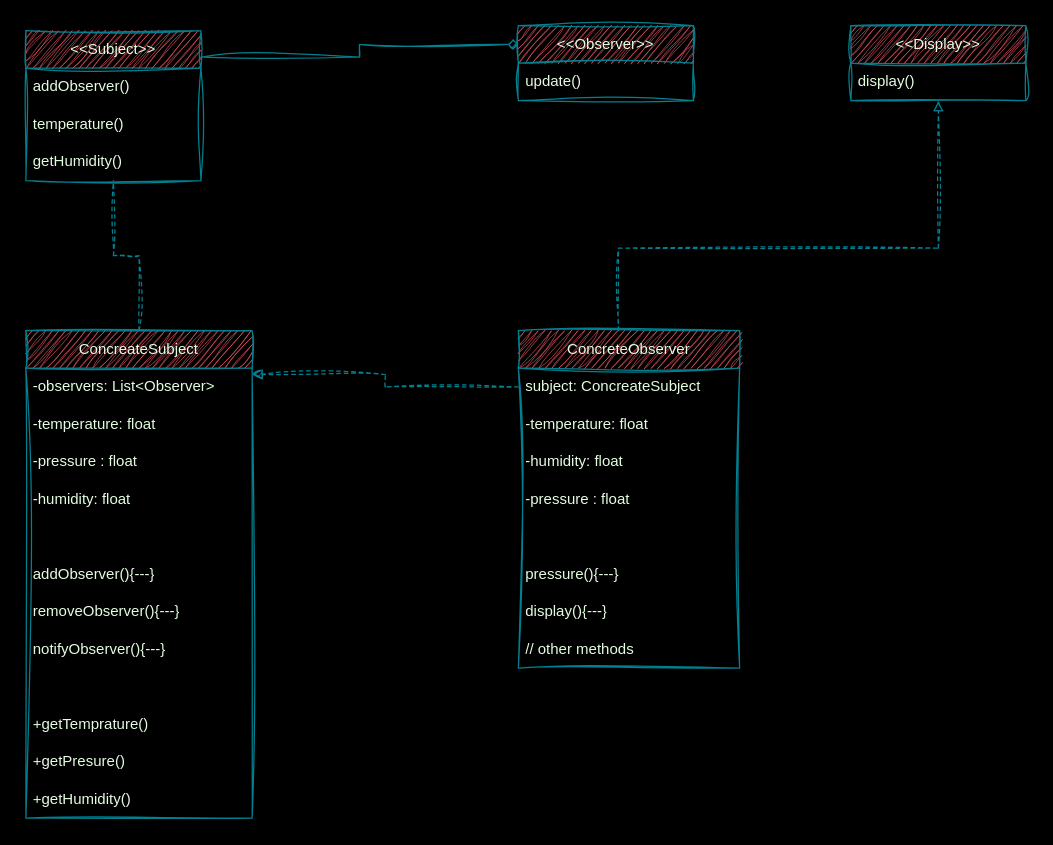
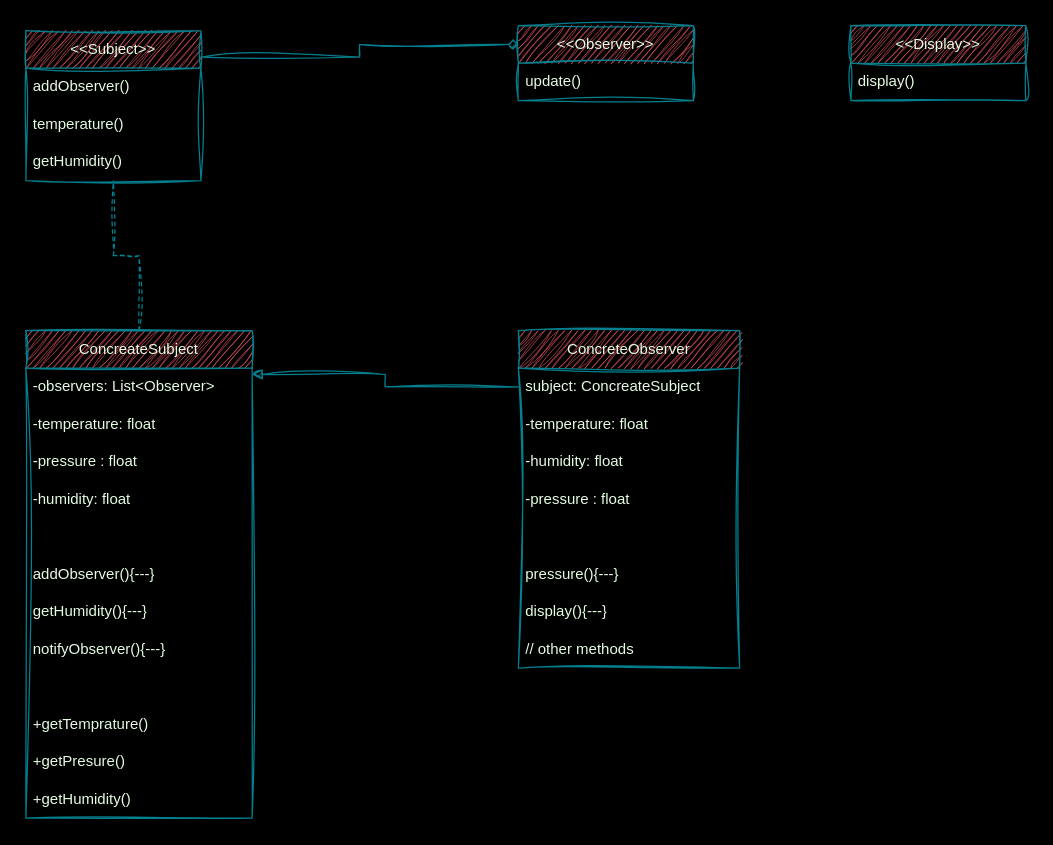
  <mxCell id="0" />
  <mxCell id="1" parent="0" />
  <mxCell id="2" style="edgeStyle=orthogonalEdgeStyle;rounded=0;orthogonalLoop=1;jettySize=auto;html=1;entryX=0;entryY=0.25;entryDx=0;entryDy=0;endArrow=diamond;endFill=1;sketch=1;curveFitting=1;jiggle=2;shadow=1;exitX=1;exitY=0.176;exitDx=0;exitDy=0;exitPerimeter=0;labelBackgroundColor=none;strokeColor=#028090;fontColor=default;" edge="1" parent="1" source="3" target="7"><mxGeometry relative="1" as="geometry" /></mxCell>
  <mxCell id="3" value="&amp;lt;&amp;lt;Subject&amp;gt;&amp;gt;" style="swimlane;fontStyle=0;childLayout=stackLayout;horizontal=1;startSize=30;horizontalStack=0;resizeParent=1;resizeParentMax=0;resizeLast=0;collapsible=1;marginBottom=0;whiteSpace=wrap;html=1;sketch=1;curveFitting=1;jiggle=2;shadow=1;labelBackgroundColor=none;fillColor=#F45B69;strokeColor=#028090;fontColor=#E4FDE1;" vertex="1" parent="1"><mxGeometry x="20" y="24" width="140" height="120" as="geometry"><mxRectangle x="324" y="337" width="103" height="30" as="alternateBounds" /></mxGeometry></mxCell>
  <mxCell id="4" value="addObserver()" style="text;strokeColor=none;fillColor=none;align=left;verticalAlign=middle;spacingLeft=4;spacingRight=4;overflow=hidden;points=[[0,0.5],[1,0.5]];portConstraint=eastwest;rotatable=0;whiteSpace=wrap;html=1;sketch=1;curveFitting=1;jiggle=2;shadow=1;labelBackgroundColor=none;fontColor=#E4FDE1;" vertex="1" parent="3"><mxGeometry y="30" width="140" height="30" as="geometry" /></mxCell>
  <mxCell id="5" value="temperature()" style="text;strokeColor=none;fillColor=none;align=left;verticalAlign=middle;spacingLeft=4;spacingRight=4;overflow=hidden;points=[[0,0.5],[1,0.5]];portConstraint=eastwest;rotatable=0;whiteSpace=wrap;html=1;sketch=1;curveFitting=1;jiggle=2;shadow=1;labelBackgroundColor=none;fontColor=#E4FDE1;" vertex="1" parent="3"><mxGeometry y="60" width="140" height="30" as="geometry" /></mxCell>
  <mxCell id="6" value="getHumidity()" style="text;strokeColor=none;fillColor=none;align=left;verticalAlign=middle;spacingLeft=4;spacingRight=4;overflow=hidden;points=[[0,0.5],[1,0.5]];portConstraint=eastwest;rotatable=0;whiteSpace=wrap;html=1;sketch=1;curveFitting=1;jiggle=2;shadow=1;labelBackgroundColor=none;fontColor=#E4FDE1;" vertex="1" parent="3"><mxGeometry y="90" width="140" height="30" as="geometry" /></mxCell>
  <mxCell id="7" value="&amp;lt;&amp;lt;Observer&amp;gt;&amp;gt;" style="swimlane;fontStyle=0;childLayout=stackLayout;horizontal=1;startSize=30;horizontalStack=0;resizeParent=1;resizeParentMax=0;resizeLast=0;collapsible=1;marginBottom=0;whiteSpace=wrap;html=1;sketch=1;curveFitting=1;jiggle=2;shadow=1;labelBackgroundColor=none;fillColor=#F45B69;strokeColor=#028090;fontColor=#E4FDE1;" vertex="1" parent="1"><mxGeometry x="414" y="20" width="140" height="60" as="geometry"><mxRectangle x="718" y="333" width="112" height="30" as="alternateBounds" /></mxGeometry></mxCell>
  <mxCell id="8" value="update()" style="text;strokeColor=none;fillColor=none;align=left;verticalAlign=middle;spacingLeft=4;spacingRight=4;overflow=hidden;points=[[0,0.5],[1,0.5]];portConstraint=eastwest;rotatable=0;whiteSpace=wrap;html=1;sketch=1;curveFitting=1;jiggle=2;shadow=1;labelBackgroundColor=none;fontColor=#E4FDE1;" vertex="1" parent="7"><mxGeometry y="30" width="140" height="30" as="geometry" /></mxCell>
  <mxCell id="9" style="edgeStyle=orthogonalEdgeStyle;rounded=0;orthogonalLoop=1;jettySize=auto;html=1;dashed=1;endArrow=none;endFill=0;sketch=1;curveFitting=1;jiggle=2;shadow=1;labelBackgroundColor=none;strokeColor=#028090;fontColor=default;" edge="1" parent="1" source="10" target="3"><mxGeometry relative="1" as="geometry" /></mxCell>
  <mxCell id="10" value="ConcreateSubject" style="swimlane;fontStyle=0;childLayout=stackLayout;horizontal=1;startSize=30;horizontalStack=0;resizeParent=1;resizeParentMax=0;resizeLast=0;collapsible=1;marginBottom=0;whiteSpace=wrap;html=1;sketch=1;curveFitting=1;jiggle=2;shadow=1;labelBackgroundColor=none;fillColor=#F45B69;strokeColor=#028090;fontColor=#E4FDE1;" vertex="1" parent="1"><mxGeometry x="20" y="264" width="181" height="390" as="geometry"><mxRectangle x="324" y="573" width="130" height="30" as="alternateBounds" /></mxGeometry></mxCell>
  <mxCell id="11" value="-observers: List&amp;lt;Observer&amp;gt;" style="text;strokeColor=none;fillColor=none;align=left;verticalAlign=middle;spacingLeft=4;spacingRight=4;overflow=hidden;points=[[0,0.5],[1,0.5]];portConstraint=eastwest;rotatable=0;whiteSpace=wrap;html=1;sketch=1;curveFitting=1;jiggle=2;shadow=1;labelBackgroundColor=none;fontColor=#E4FDE1;" vertex="1" parent="10"><mxGeometry y="30" width="181" height="30" as="geometry" /></mxCell>
  <mxCell id="12" value="-temperature: float&amp;nbsp;" style="text;strokeColor=none;fillColor=none;align=left;verticalAlign=middle;spacingLeft=4;spacingRight=4;overflow=hidden;points=[[0,0.5],[1,0.5]];portConstraint=eastwest;rotatable=0;whiteSpace=wrap;html=1;sketch=1;curveFitting=1;jiggle=2;shadow=1;labelBackgroundColor=none;fontColor=#E4FDE1;" vertex="1" parent="10"><mxGeometry y="60" width="181" height="30" as="geometry" /></mxCell>
  <mxCell id="13" value="-pressure : float&amp;nbsp;" style="text;strokeColor=none;fillColor=none;align=left;verticalAlign=middle;spacingLeft=4;spacingRight=4;overflow=hidden;points=[[0,0.5],[1,0.5]];portConstraint=eastwest;rotatable=0;whiteSpace=wrap;html=1;sketch=1;curveFitting=1;jiggle=2;shadow=1;labelBackgroundColor=none;fontColor=#E4FDE1;" vertex="1" parent="10"><mxGeometry y="90" width="181" height="30" as="geometry" /></mxCell>
  <mxCell id="14" value="-humidity: float&amp;nbsp;" style="text;strokeColor=none;fillColor=none;align=left;verticalAlign=middle;spacingLeft=4;spacingRight=4;overflow=hidden;points=[[0,0.5],[1,0.5]];portConstraint=eastwest;rotatable=0;whiteSpace=wrap;html=1;sketch=1;curveFitting=1;jiggle=2;shadow=1;labelBackgroundColor=none;fontColor=#E4FDE1;" vertex="1" parent="10"><mxGeometry y="120" width="181" height="30" as="geometry" /></mxCell>
  <mxCell id="15" value="&amp;nbsp;" style="text;strokeColor=none;fillColor=none;align=left;verticalAlign=middle;spacingLeft=4;spacingRight=4;overflow=hidden;points=[[0,0.5],[1,0.5]];portConstraint=eastwest;rotatable=0;whiteSpace=wrap;html=1;sketch=1;curveFitting=1;jiggle=2;shadow=1;labelBackgroundColor=none;fontColor=#E4FDE1;" vertex="1" parent="10"><mxGeometry y="150" width="181" height="30" as="geometry" /></mxCell>
  <mxCell id="16" value="addObserver(){---}" style="text;strokeColor=none;fillColor=none;align=left;verticalAlign=middle;spacingLeft=4;spacingRight=4;overflow=hidden;points=[[0,0.5],[1,0.5]];portConstraint=eastwest;rotatable=0;whiteSpace=wrap;html=1;sketch=1;curveFitting=1;jiggle=2;shadow=1;labelBackgroundColor=none;fontColor=#E4FDE1;" vertex="1" parent="10"><mxGeometry y="180" width="181" height="30" as="geometry" /></mxCell>
- <mxCell id="17" value="removeObserver(){---}" style="text;strokeColor=none;fillColor=none;align=left;verticalAlign=middle;spacingLeft=4;spacingRight=4;overflow=hidden;points=[[0,0.5],[1,0.5]];portConstraint=eastwest;rotatable=0;whiteSpace=wrap;html=1;sketch=1;curveFitting=1;jiggle=2;shadow=1;labelBackgroundColor=none;fontColor=#E4FDE1;" vertex="1" parent="10"><mxGeometry y="210" width="181" height="30" as="geometry" /></mxCell>
+ <mxCell id="17" value="getHumidity(){---}" style="text;strokeColor=none;fillColor=none;align=left;verticalAlign=middle;spacingLeft=4;spacingRight=4;overflow=hidden;points=[[0,0.5],[1,0.5]];portConstraint=eastwest;rotatable=0;whiteSpace=wrap;html=1;sketch=1;curveFitting=1;jiggle=2;shadow=1;labelBackgroundColor=none;fontColor=#E4FDE1;" vertex="1" parent="10"><mxGeometry y="210" width="181" height="30" as="geometry" /></mxCell>
  <mxCell id="18" value="notifyObserver(){---}" style="text;strokeColor=none;fillColor=none;align=left;verticalAlign=middle;spacingLeft=4;spacingRight=4;overflow=hidden;points=[[0,0.5],[1,0.5]];portConstraint=eastwest;rotatable=0;whiteSpace=wrap;html=1;sketch=1;curveFitting=1;jiggle=2;shadow=1;labelBackgroundColor=none;fontColor=#E4FDE1;" vertex="1" parent="10"><mxGeometry y="240" width="181" height="30" as="geometry" /></mxCell>
  <mxCell id="19" value="&amp;nbsp;" style="text;strokeColor=none;fillColor=none;align=left;verticalAlign=middle;spacingLeft=4;spacingRight=4;overflow=hidden;points=[[0,0.5],[1,0.5]];portConstraint=eastwest;rotatable=0;whiteSpace=wrap;html=1;sketch=1;curveFitting=1;jiggle=2;shadow=1;labelBackgroundColor=none;fontColor=#E4FDE1;" vertex="1" parent="10"><mxGeometry y="270" width="181" height="30" as="geometry" /></mxCell>
  <mxCell id="20" value="+getTemprature()" style="text;strokeColor=none;fillColor=none;align=left;verticalAlign=middle;spacingLeft=4;spacingRight=4;overflow=hidden;points=[[0,0.5],[1,0.5]];portConstraint=eastwest;rotatable=0;whiteSpace=wrap;html=1;sketch=1;curveFitting=1;jiggle=2;shadow=1;labelBackgroundColor=none;fontColor=#E4FDE1;" vertex="1" parent="10"><mxGeometry y="300" width="181" height="30" as="geometry" /></mxCell>
  <mxCell id="21" value="+getPresure()" style="text;strokeColor=none;fillColor=none;align=left;verticalAlign=middle;spacingLeft=4;spacingRight=4;overflow=hidden;points=[[0,0.5],[1,0.5]];portConstraint=eastwest;rotatable=0;whiteSpace=wrap;html=1;sketch=1;curveFitting=1;jiggle=2;shadow=1;labelBackgroundColor=none;fontColor=#E4FDE1;" vertex="1" parent="10"><mxGeometry y="330" width="181" height="30" as="geometry" /></mxCell>
  <mxCell id="22" value="+getHumidity()" style="text;strokeColor=none;fillColor=none;align=left;verticalAlign=middle;spacingLeft=4;spacingRight=4;overflow=hidden;points=[[0,0.5],[1,0.5]];portConstraint=eastwest;rotatable=0;whiteSpace=wrap;html=1;sketch=1;curveFitting=1;jiggle=2;shadow=1;labelBackgroundColor=none;fontColor=#E4FDE1;" vertex="1" parent="10"><mxGeometry y="360" width="181" height="30" as="geometry" /></mxCell>
- <mxCell id="23" style="edgeStyle=orthogonalEdgeStyle;rounded=0;orthogonalLoop=1;jettySize=auto;html=1;endArrow=block;endFill=1;entryX=1;entryY=0.09;entryDx=0;entryDy=0;entryPerimeter=0;sketch=1;curveFitting=1;jiggle=2;shadow=1;exitX=0;exitY=0.5;exitDx=0;exitDy=0;labelBackgroundColor=none;strokeColor=#028090;fontColor=default;dashed=1;" edge="1" parent="1" source="25" target="10"><mxGeometry relative="1" as="geometry"><mxPoint x="414" y="339" as="sourcePoint" /></mxGeometry></mxCell>
+ <mxCell id="23" style="edgeStyle=orthogonalEdgeStyle;rounded=0;orthogonalLoop=1;jettySize=auto;html=1;endArrow=block;endFill=1;entryX=1;entryY=0.09;entryDx=0;entryDy=0;entryPerimeter=0;sketch=1;curveFitting=1;jiggle=2;shadow=1;exitX=0;exitY=0.5;exitDx=0;exitDy=0;labelBackgroundColor=none;strokeColor=#028090;fontColor=default;" edge="1" parent="1" source="25" target="10"><mxGeometry relative="1" as="geometry"><mxPoint x="414" y="339" as="sourcePoint" /></mxGeometry></mxCell>
  <mxCell id="24" value="ConcreteObserver" style="swimlane;fontStyle=0;childLayout=stackLayout;horizontal=1;startSize=30;horizontalStack=0;resizeParent=1;resizeParentMax=0;resizeLast=0;collapsible=1;marginBottom=0;whiteSpace=wrap;html=1;sketch=1;curveFitting=1;jiggle=2;shadow=1;labelBackgroundColor=none;fillColor=#F45B69;strokeColor=#028090;fontColor=#E4FDE1;" vertex="1" parent="1"><mxGeometry x="414" y="264" width="177" height="270" as="geometry"><mxRectangle x="718" y="577" width="133" height="30" as="alternateBounds" /></mxGeometry></mxCell>
  <mxCell id="25" value="subject:&amp;nbsp;ConcreateSubject" style="text;strokeColor=none;fillColor=none;align=left;verticalAlign=middle;spacingLeft=4;spacingRight=4;overflow=hidden;points=[[0,0.5],[1,0.5]];portConstraint=eastwest;rotatable=0;whiteSpace=wrap;html=1;sketch=1;curveFitting=1;jiggle=2;shadow=1;labelBackgroundColor=none;fontColor=#E4FDE1;" vertex="1" parent="24"><mxGeometry y="30" width="177" height="30" as="geometry" /></mxCell>
  <mxCell id="26" value="-temperature: float&amp;nbsp;" style="text;strokeColor=none;fillColor=none;align=left;verticalAlign=middle;spacingLeft=4;spacingRight=4;overflow=hidden;points=[[0,0.5],[1,0.5]];portConstraint=eastwest;rotatable=0;whiteSpace=wrap;html=1;sketch=1;curveFitting=1;jiggle=2;shadow=1;labelBackgroundColor=none;fontColor=#E4FDE1;" vertex="1" parent="24"><mxGeometry y="60" width="177" height="30" as="geometry" /></mxCell>
  <mxCell id="27" value="-humidity: float&amp;nbsp;" style="text;strokeColor=none;fillColor=none;align=left;verticalAlign=middle;spacingLeft=4;spacingRight=4;overflow=hidden;points=[[0,0.5],[1,0.5]];portConstraint=eastwest;rotatable=0;whiteSpace=wrap;html=1;sketch=1;curveFitting=1;jiggle=2;shadow=1;labelBackgroundColor=none;fontColor=#E4FDE1;" vertex="1" parent="24"><mxGeometry y="90" width="177" height="30" as="geometry" /></mxCell>
  <mxCell id="28" value="-pressure : float&amp;nbsp;" style="text;strokeColor=none;fillColor=none;align=left;verticalAlign=middle;spacingLeft=4;spacingRight=4;overflow=hidden;points=[[0,0.5],[1,0.5]];portConstraint=eastwest;rotatable=0;whiteSpace=wrap;html=1;sketch=1;curveFitting=1;jiggle=2;shadow=1;labelBackgroundColor=none;fontColor=#E4FDE1;" vertex="1" parent="24"><mxGeometry y="120" width="177" height="30" as="geometry" /></mxCell>
  <mxCell id="29" value="&amp;nbsp;" style="text;strokeColor=none;fillColor=none;align=left;verticalAlign=middle;spacingLeft=4;spacingRight=4;overflow=hidden;points=[[0,0.5],[1,0.5]];portConstraint=eastwest;rotatable=0;whiteSpace=wrap;html=1;sketch=1;curveFitting=1;jiggle=2;shadow=1;labelBackgroundColor=none;fontColor=#E4FDE1;" vertex="1" parent="24"><mxGeometry y="150" width="177" height="30" as="geometry" /></mxCell>
  <mxCell id="30" value="pressure(){---}" style="text;strokeColor=none;fillColor=none;align=left;verticalAlign=middle;spacingLeft=4;spacingRight=4;overflow=hidden;points=[[0,0.5],[1,0.5]];portConstraint=eastwest;rotatable=0;whiteSpace=wrap;html=1;sketch=1;curveFitting=1;jiggle=2;shadow=1;labelBackgroundColor=none;fontColor=#E4FDE1;" vertex="1" parent="24"><mxGeometry y="180" width="177" height="30" as="geometry" /></mxCell>
  <mxCell id="31" value="display(){---}" style="text;strokeColor=none;fillColor=none;align=left;verticalAlign=middle;spacingLeft=4;spacingRight=4;overflow=hidden;points=[[0,0.5],[1,0.5]];portConstraint=eastwest;rotatable=0;whiteSpace=wrap;html=1;sketch=1;curveFitting=1;jiggle=2;shadow=1;labelBackgroundColor=none;fontColor=#E4FDE1;" vertex="1" parent="24"><mxGeometry y="210" width="177" height="30" as="geometry" /></mxCell>
  <mxCell id="32" value="// other methods" style="text;strokeColor=none;fillColor=none;align=left;verticalAlign=middle;spacingLeft=4;spacingRight=4;overflow=hidden;points=[[0,0.5],[1,0.5]];portConstraint=eastwest;rotatable=0;whiteSpace=wrap;html=1;sketch=1;curveFitting=1;jiggle=2;shadow=1;labelBackgroundColor=none;fontColor=#E4FDE1;" vertex="1" parent="24"><mxGeometry y="240" width="177" height="30" as="geometry" /></mxCell>
  <mxCell id="33" value="&amp;lt;&amp;lt;Display&amp;gt;&amp;gt;" style="swimlane;fontStyle=0;childLayout=stackLayout;horizontal=1;startSize=30;horizontalStack=0;resizeParent=1;resizeParentMax=0;resizeLast=0;collapsible=1;marginBottom=0;whiteSpace=wrap;html=1;sketch=1;curveFitting=1;jiggle=2;shadow=1;labelBackgroundColor=none;fillColor=#F45B69;strokeColor=#028090;fontColor=#E4FDE1;" vertex="1" parent="1"><mxGeometry x="680" y="20" width="140" height="60" as="geometry"><mxRectangle x="718" y="333" width="112" height="30" as="alternateBounds" /></mxGeometry></mxCell>
  <mxCell id="34" value="display()" style="text;strokeColor=none;fillColor=none;align=left;verticalAlign=middle;spacingLeft=4;spacingRight=4;overflow=hidden;points=[[0,0.5],[1,0.5]];portConstraint=eastwest;rotatable=0;whiteSpace=wrap;html=1;sketch=1;curveFitting=1;jiggle=2;shadow=1;labelBackgroundColor=none;fontColor=#E4FDE1;" vertex="1" parent="33"><mxGeometry y="30" width="140" height="30" as="geometry" /></mxCell>
- <mxCell id="35" style="edgeStyle=orthogonalEdgeStyle;rounded=0;orthogonalLoop=1;jettySize=auto;html=1;endArrow=block;endFill=0;dashed=1;sketch=1;curveFitting=1;jiggle=2;shadow=1;labelBackgroundColor=none;strokeColor=#028090;fontColor=default;" edge="1" parent="1" source="24" target="33"><mxGeometry relative="1" as="geometry"><mxPoint x="494" y="274" as="sourcePoint" /><mxPoint x="494" y="120" as="targetPoint" /><Array as="points"><mxPoint x="494" y="198" /><mxPoint x="750" y="198" /></Array></mxGeometry></mxCell>
